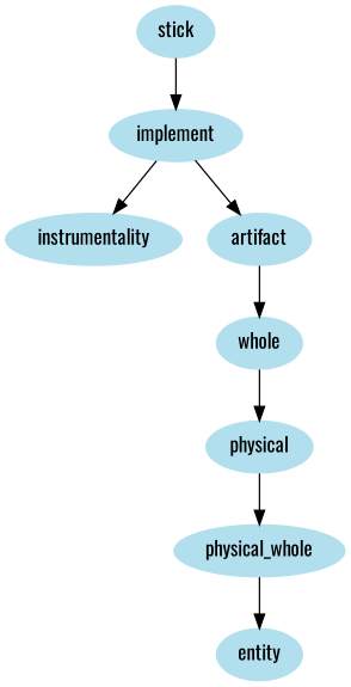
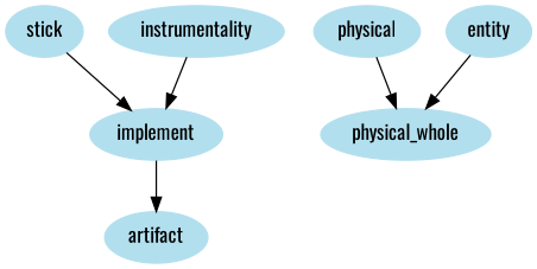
  digraph {
    fontname=Oswald
    node [color=lightblue2 fontname=Oswald style=filled]
    edge [fontname=Oswald]
    stick
    implement
    instrumentality
    artifact
-   whole
    n6 [label=physical]
    n7 [label=physical_whole]
    entity
    stick -> implement
-   implement -> instrumentality
+   instrumentality -> implement
    implement -> artifact
-   artifact -> whole
-   whole -> n6
    n6 -> n7
-   n7 -> entity
+   entity -> n7
  }
